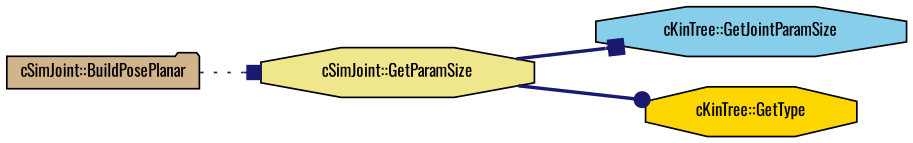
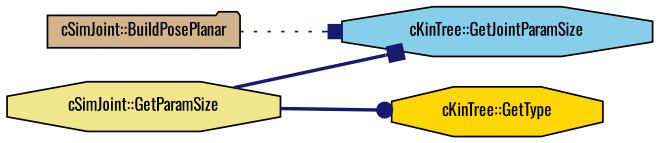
  digraph {
    fontname=Oswald
    rankdir=LR
    node [color=black fontname=Oswald fontsize=10 shape=octagon style=filled]
    edge [arrowhead=box color=midnightblue fontname=Oswald fontsize=10 labelfontname=Helvetica labelfontsize=10 style=bold]
    n1 [fillcolor=tan fontcolor=black height=0.2 label="cSimJoint::BuildPosePlanar" shape=folder width=0.4]
    n2 [fillcolor=khaki height=0.2 label="cSimJoint::GetParamSize" width=0.4]
    n3 [fillcolor=skyblue height=0.2 label="cKinTree::GetJointParamSize" width=0.4]
    n4 [fillcolor=gold height=0.2 label="cKinTree::GetType" width=0.4]
-   n1 -> n2 [style=dotted]
+   n1 -> n3 [style=dotted]
    n2 -> n3
    n2 -> n4 [arrowhead=dot]
  }
